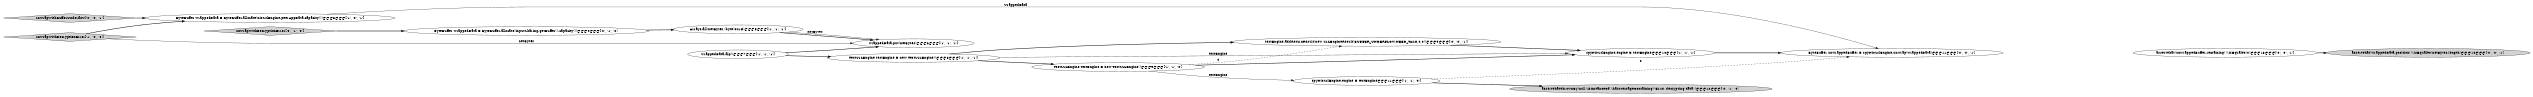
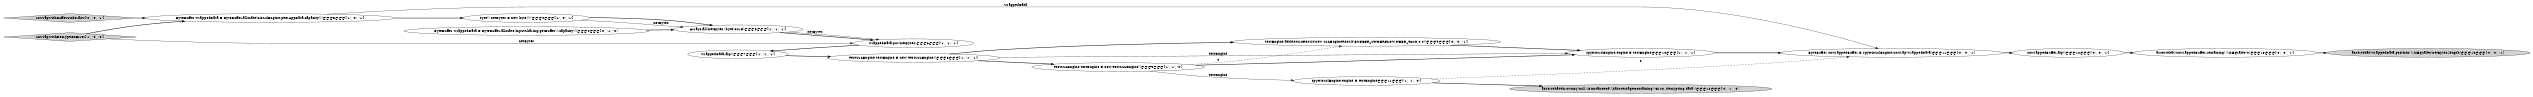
  digraph {
    rankdir=LR
    node [fillcolor=white shape=ellipse style=filled]
    edge [style=bold]
+   n1 [label="unwrappedBuffer.flip()@@@12@@@['0', '0', '1']"]
    n2 [label="assertThat(unwrappedBuffer.remaining()).isEqualTo(0)@@@13@@@['0', '0', '1']"]
    n3 [fillcolor=lightgray label="assertThat(wrappedData.position()).isEqualTo(netBytes.length)@@@14@@@['0', '0', '1']"]
    n4 [label="wrappedData.put(netBytes)@@@6@@@['1', '1', '1']"]
    n5 [label="wrappedData.flip()@@@7@@@['1', '1', '1']"]
    n6 [label="TestSSLEngine testEngine = new TestSSLEngine()@@@8@@@['1', '1', '1']"]
    n7 [label="spyNioSslEngine.engine = testEngine@@@11@@@['1', '1', '0']"]
    n8 [label="ByteBuffer unwrappedBuffer = spyNioSslEngine.unwrap(wrappedData)@@@11@@@['0', '0', '1']"]
    n9 [fillcolor=lightgray label="assertThatThrownBy(null).isInstanceOf().hasMessageContaining(\"Error decrypting data\")@@@12@@@['0', '1', '0']"]
+   n10 [label="byte(( netBytes = new byte((((@@@4@@@['1', '0', '1']"]
    n11 [label="Arrays.fill(netBytes,(byte)0x1F)@@@5@@@['1', '1', '1']"]
-   n12 [fillcolor=lightgray label="unwrapWithDecryptionError['0', '1', '0']" shape=diamond]
    n13 [label="ByteBuffer wrappedData = ByteBuffer.allocate(inputSharing.getBuffer().capacity())@@@4@@@['0', '1', '0']"]
    n14 [label="testEngine.addReturnResult(new SSLEngineResult(BUFFER_UNDERFLOW,NEED_TASK,0,0))@@@9@@@['0', '0', '1']"]
    n15 [label="spyNioSslEngine.engine = testEngine@@@10@@@['1', '1', '1']"]
    n16 [label="TestSSLEngine testEngine = new TestSSLEngine()@@@9@@@['1', '1', '0']"]
    n17 [fillcolor=lightgray label="unwrapWithBufferUnderflow['0', '0', '1']" shape=diamond]
    n18 [label="ByteBuffer wrappedData = ByteBuffer.allocate(nioSslEngine.peerAppData.capacity())@@@3@@@['1', '0', '1']"]
    n19 [fillcolor=lightgray label="unwrapWithDecryptionError['1', '0', '0']" shape=diamond]
+   n1 -> n2
    n2 -> n3
-   n5 -> n4
+   n4 -> n5
    n5 -> n6
    n6 -> n14
    n6 -> n15 [label=testEngine style=solid]
    n6 -> n16
    n7 -> n8 [label=0 style=dashed]
    n7 -> n9
+   n8 -> n1
+   n10 -> n11
+   n10 -> n11 [label=netBytes style=solid]
    n11 -> n4 [label=netBytes style=solid]
    n11 -> n4
-   n12 -> n13
    n13 -> n11
    n14 -> n15
    n15 -> n8
    n16 -> n7 [label=testEngine style=solid]
    n16 -> n14 [label=0 style=dashed]
    n16 -> n15
    n17 -> n18
    n18 -> n8 [label=wrappedData style=solid]
+   n18 -> n10
    n19 -> n4 [label=netBytes style=solid]
    n19 -> n18
  }
